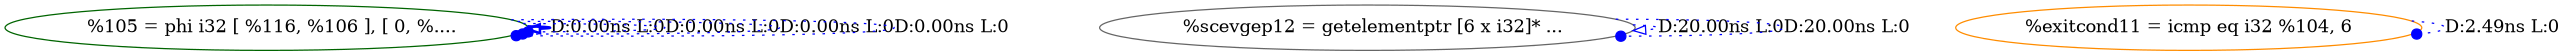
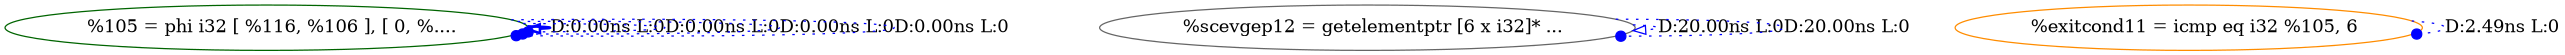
  digraph {
    edge [color=blue style=dotted arrowhead=dot]
    n1 [label="  %105 = phi i32 [ %116, %106 ], [ 0, %...." color=darkgreen]
    n2 [label="  %scevgep12 = getelementptr [6 x i32]* ..." color=gray40]
-   n3 [label="%exitcond11 = icmp eq i32 %104, 6" color=darkorange]
+   n3 [label="  %exitcond11 = icmp eq i32 %105, 6" color=darkorange]
    n1 -> n1 [label="D:0.00ns L:0" style=bold arrowhead=onormal]
    n1 -> n1 [label="D:0.00ns L:0"]
    n1 -> n1 [label="D:0.00ns L:0"]
    n1 -> n1 [label="D:0.00ns L:0"]
    n2 -> n2 [label="D:20.00ns L:0" arrowhead=onormal]
    n2 -> n2 [label="D:20.00ns L:0"]
    n3 -> n3 [label="D:2.49ns L:0"]
  }
